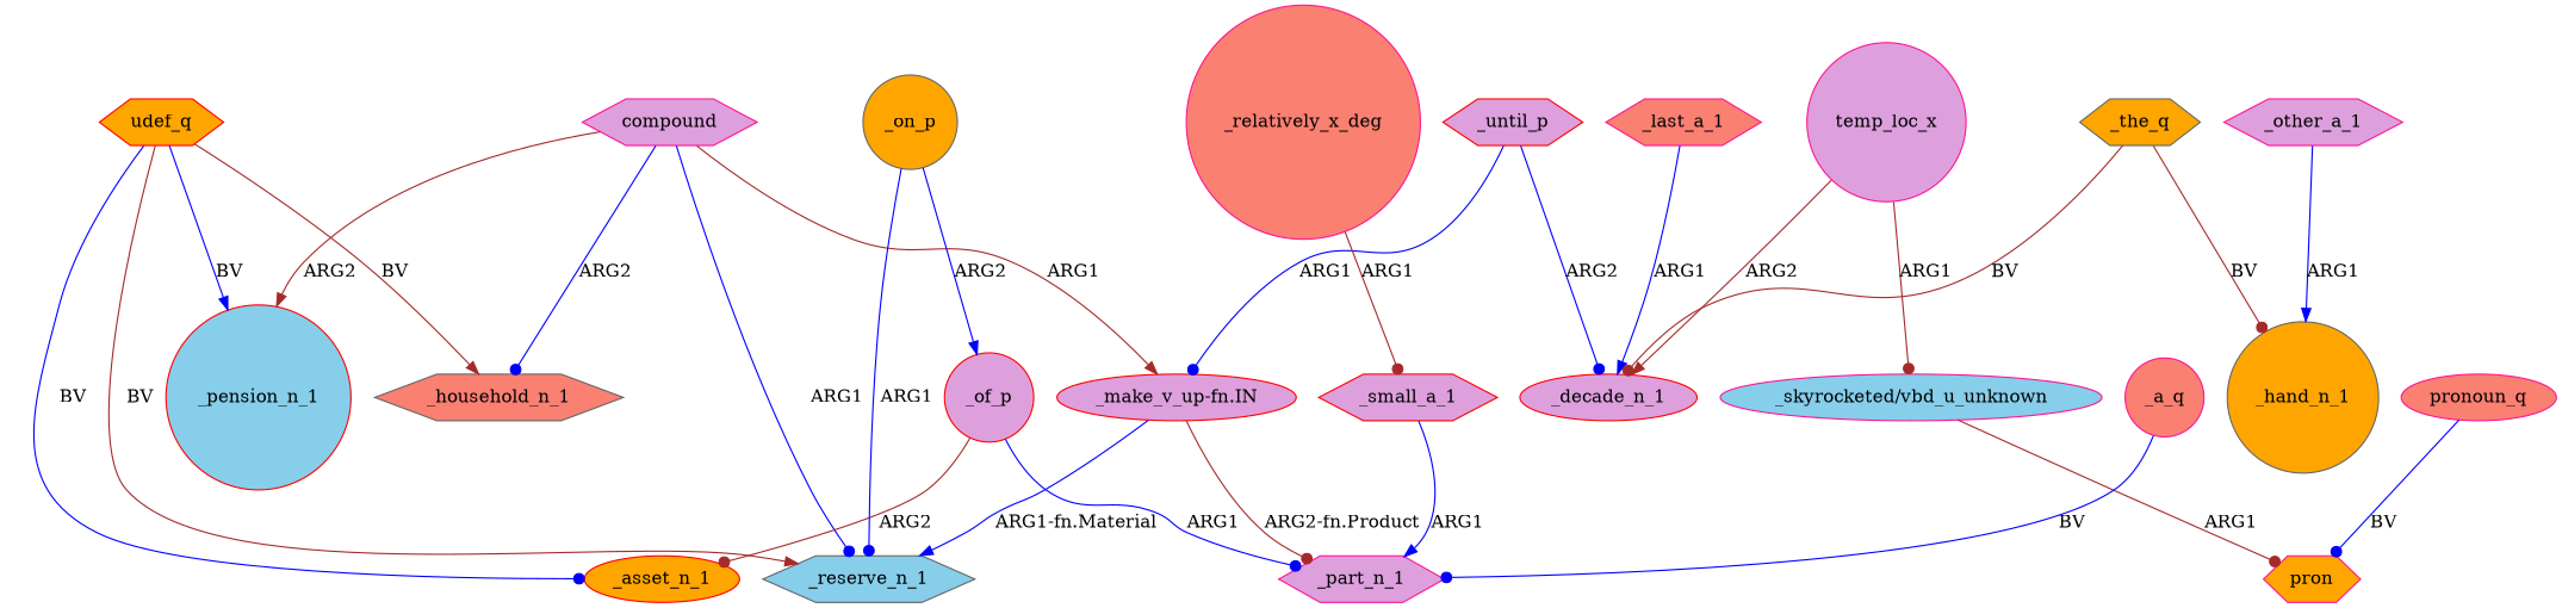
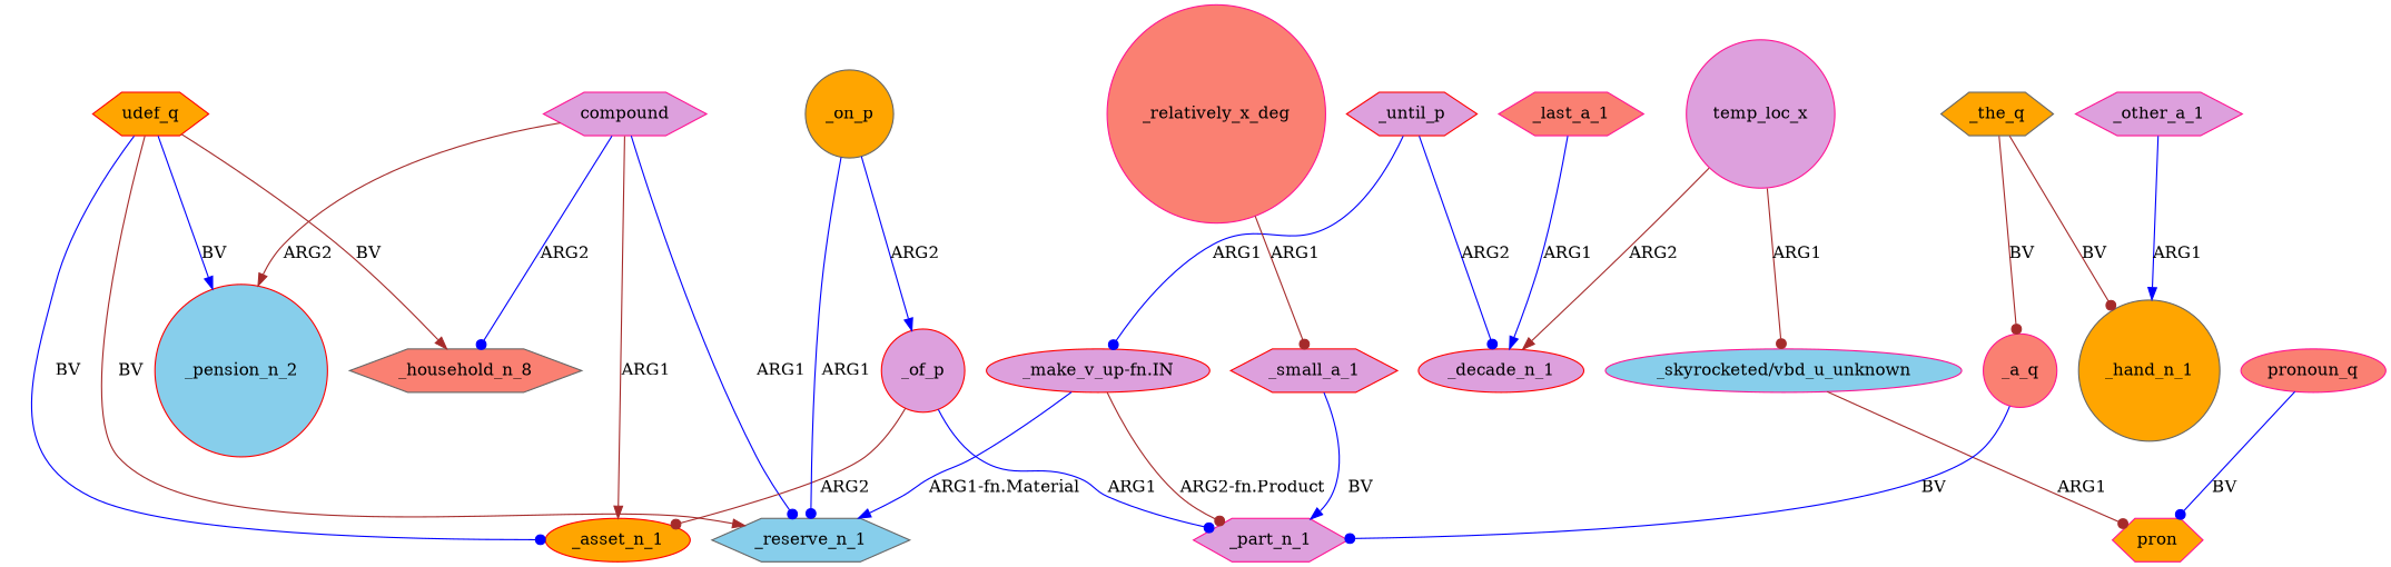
  digraph {
    node [color=deeppink fillcolor=plum shape=hexagon style=filled]
    edge [arrowhead=dot color=blue]
    "_make_v_up-fn.IN" [color=red shape=ellipse]
    _reserve_n_1 [color=gray40 fillcolor=skyblue]
    _part_n_1
    _until_p [color=red]
    _decade_n_1 [color=red shape=ellipse]
    udef_q [color=red fillcolor=orange]
-   _household_n_1 [color=gray40 fillcolor=salmon]
+   _household_n_1 [color=gray40 fillcolor=salmon label=_household_n_8]
    _asset_n_1 [color=red fillcolor=orange shape=ellipse]
-   _pension_n_1 [color=red fillcolor=skyblue shape=circle]
+   _pension_n_1 [color=red fillcolor=skyblue shape=circle label=_pension_n_2]
    _last_a_1 [fillcolor=salmon]
    compound
    _small_a_1 [color=red]
    _of_p [color=red shape=circle]
    _the_q [color=gray40 fillcolor=orange]
    _hand_n_1 [color=gray40 fillcolor=orange shape=circle]
    _other_a_1
    pronoun_q [fillcolor=salmon shape=ellipse]
    pron [fillcolor=orange]
    _relatively_x_deg [fillcolor=salmon shape=circle]
    _on_p [color=gray40 fillcolor=orange shape=circle]
    temp_loc_x [shape=circle]
    "_skyrocketed/vbd_u_unknown" [fillcolor=skyblue shape=ellipse]
    _a_q [fillcolor=salmon shape=circle]
    "_make_v_up-fn.IN" -> _reserve_n_1 [arrowhead=normal label="ARG1-fn.Material"]
    "_make_v_up-fn.IN" -> _part_n_1 [color=brown label="ARG2-fn.Product"]
    _until_p -> "_make_v_up-fn.IN" [label=ARG1]
    _until_p -> _decade_n_1 [label=ARG2]
    udef_q -> _reserve_n_1 [arrowhead=normal color=brown label=BV]
    udef_q -> _household_n_1 [arrowhead=normal color=brown label=BV]
    udef_q -> _asset_n_1 [label=BV]
    udef_q -> _pension_n_1 [arrowhead=normal label=BV]
    _last_a_1 -> _decade_n_1 [arrowhead=normal label=ARG1]
    compound -> _reserve_n_1 [label=ARG1]
    compound -> _household_n_1 [label=ARG2]
-   compound -> "_make_v_up-fn.IN" [arrowhead=normal color=brown label=ARG1]
+   compound -> _asset_n_1 [arrowhead=normal color=brown label=ARG1]
    compound -> _pension_n_1 [arrowhead=normal color=brown label=ARG2]
-   _small_a_1 -> _part_n_1 [arrowhead=normal label=ARG1]
+   _small_a_1 -> _part_n_1 [arrowhead=normal label=BV]
    _of_p -> _part_n_1 [label=ARG1]
    _of_p -> _asset_n_1 [color=brown label=ARG2]
-   _the_q -> _decade_n_1 [color=brown label=BV]
+   _the_q -> _a_q [color=brown label=BV]
    _the_q -> _hand_n_1 [color=brown label=BV]
    _other_a_1 -> _hand_n_1 [arrowhead=normal label=ARG1]
    pronoun_q -> pron [label=BV]
    _relatively_x_deg -> _small_a_1 [color=brown label=ARG1]
    _on_p -> _reserve_n_1 [label=ARG1]
    _on_p -> _of_p [arrowhead=normal label=ARG2]
    temp_loc_x -> _decade_n_1 [arrowhead=normal color=brown label=ARG2]
    temp_loc_x -> "_skyrocketed/vbd_u_unknown" [color=brown label=ARG1]
    "_skyrocketed/vbd_u_unknown" -> pron [color=brown label=ARG1]
    _a_q -> _part_n_1 [label=BV]
  }
